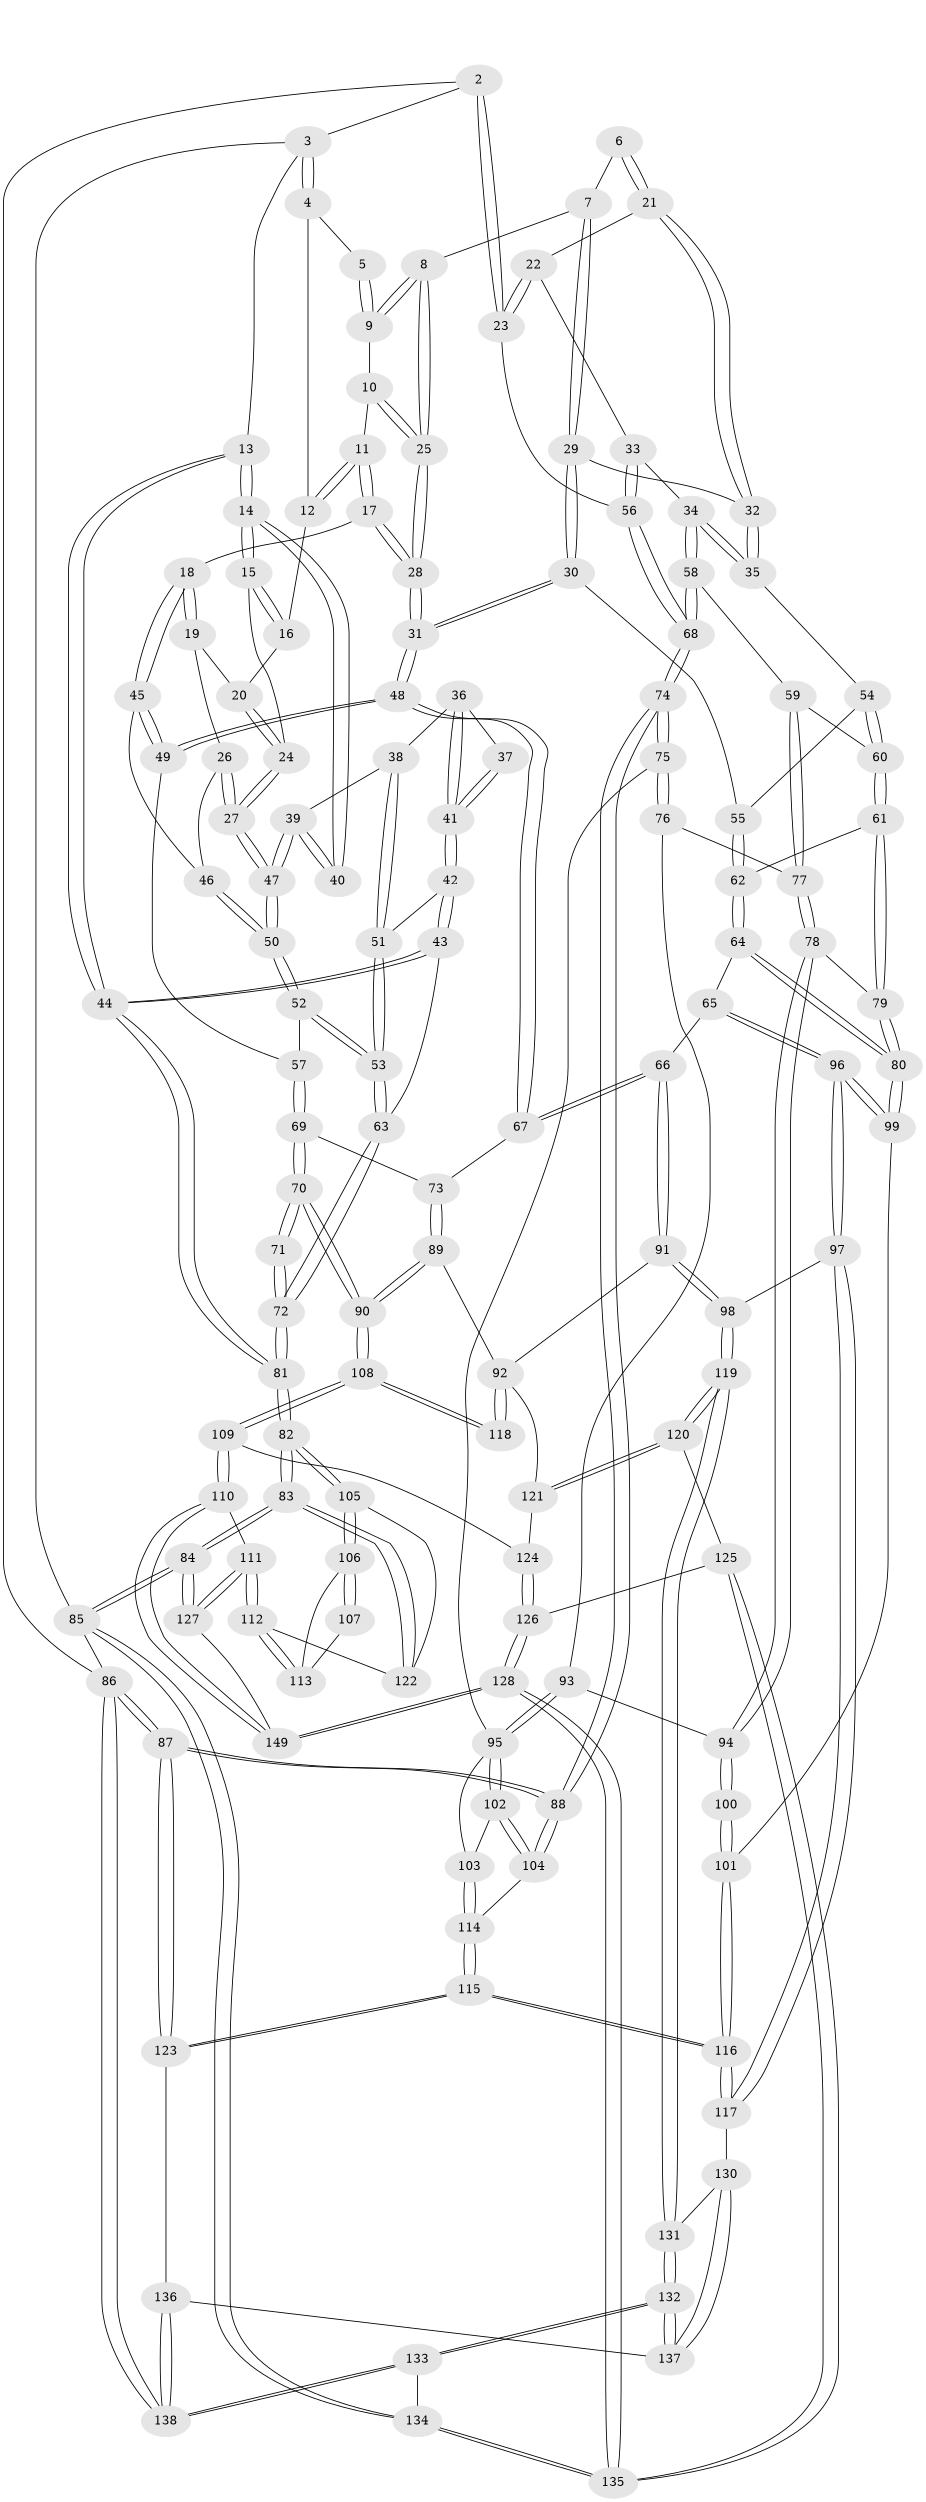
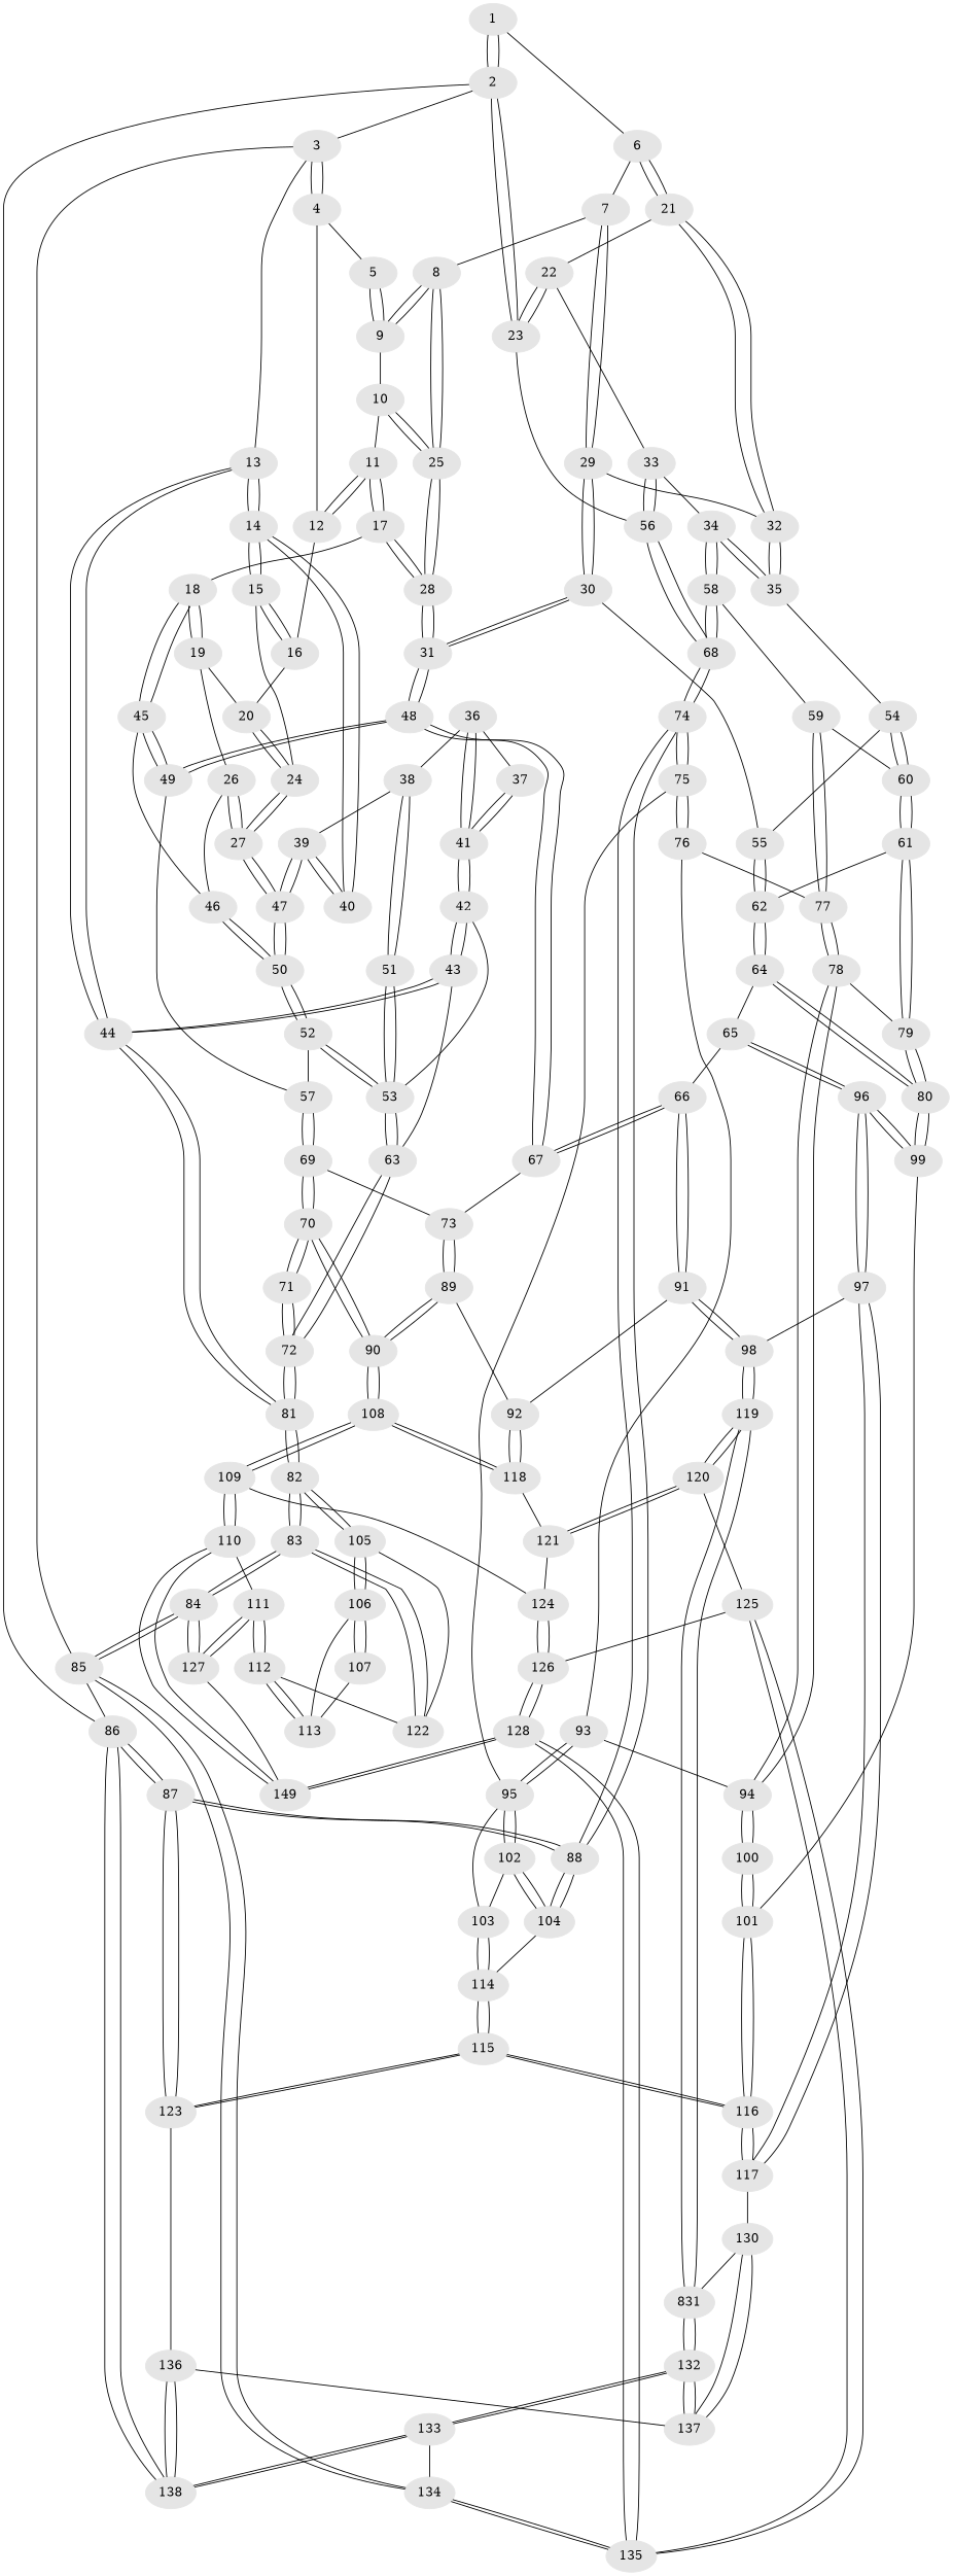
  graph {
    node [color=gray90 style=filled]
+   1
    2
    6
    3
    23
    86
    7
    21
    4
    13
    85
    56
    87
    138
    5
    12
    14
    44
    134
    9
    16
    10
    8
    29
    22
    32
    25
    30
    28
    11
    17
    18
    20
    15
    40
    81
    24
    27
    19
    45
    31
    26
    46
    49
    33
    35
    34
    68
    47
    50
    48
    55
    62
    67
    54
    58
    59
    60
    36
    37
    41
    38
    42
    39
    51
    53
    43
    63
    72
    82
    57
    52
    73
    69
    61
    64
    74
    70
    77
    78
    79
    80
    65
    66
    96
    99
    91
    97
    92
    98
    89
    75
    88
    71
    90
    108
    76
    95
    104
    93
    102
    103
    94
    100
    101
    83
    105
    84
    122
    106
    127
    n112 [label=149]
    135
    123
    136
    114
    118
    109
    119
    121
    117
    130
    120
-   131
+   131 [label=831]
    116
    115
    107
    113
    110
    124
    111
    126
    112
    137
    125
    132
    128
    133
+   1 -- 2
+   1 -- 2
+   1 -- 6
    2 -- 3
    2 -- 23
    2 -- 23
    2 -- 86
    6 -- 7
    6 -- 21
    6 -- 21
    3 -- 4
    3 -- 4
    3 -- 13
    3 -- 85
    23 -- 56
    86 -- 87
    86 -- 87
    86 -- 138
    86 -- 138
    7 -- 8
    7 -- 29
    7 -- 29
    21 -- 22
    21 -- 32
    21 -- 32
    4 -- 5
    4 -- 12
    13 -- 14
    13 -- 14
    13 -- 44
    13 -- 44
    85 -- 86
    85 -- 134
    85 -- 134
    56 -- 68
    56 -- 68
    87 -- 88
    87 -- 88
    87 -- 123
    87 -- 123
    5 -- 9
    5 -- 9
    12 -- 16
    14 -- 15
    14 -- 15
    14 -- 40
    14 -- 40
    44 -- 81
    44 -- 81
    134 -- 135
    134 -- 135
    9 -- 10
    16 -- 20
    10 -- 25
    10 -- 25
    10 -- 11
    8 -- 9
    8 -- 9
    8 -- 25
    8 -- 25
    29 -- 32
    29 -- 30
    29 -- 30
    22 -- 23
    22 -- 23
    22 -- 33
    32 -- 35
    32 -- 35
    25 -- 28
    25 -- 28
    30 -- 31
    30 -- 31
    30 -- 55
    28 -- 31
    28 -- 31
    11 -- 12
    11 -- 12
    11 -- 17
    11 -- 17
    17 -- 28
    17 -- 28
    17 -- 18
    18 -- 19
    18 -- 19
    18 -- 45
    18 -- 45
    20 -- 24
    20 -- 24
    15 -- 16
    15 -- 16
    15 -- 24
    81 -- 82
    81 -- 82
    24 -- 27
    24 -- 27
    27 -- 47
    27 -- 47
    19 -- 20
    19 -- 26
    45 -- 46
    45 -- 49
    45 -- 49
    31 -- 48
    31 -- 48
    26 -- 27
    26 -- 27
    26 -- 46
    46 -- 50
    46 -- 50
    49 -- 57
    33 -- 56
    33 -- 56
    33 -- 34
    35 -- 54
    34 -- 35
    34 -- 35
    34 -- 58
    34 -- 58
    68 -- 74
    68 -- 74
    47 -- 50
    47 -- 50
    50 -- 52
    50 -- 52
    48 -- 49
    48 -- 49
    48 -- 67
    48 -- 67
    55 -- 62
    55 -- 62
    62 -- 64
    62 -- 64
    67 -- 73
    54 -- 55
    54 -- 60
    54 -- 60
    58 -- 68
    58 -- 68
    58 -- 59
    59 -- 60
    59 -- 77
    59 -- 77
    60 -- 61
    60 -- 61
    36 -- 37
    36 -- 41
    36 -- 41
    36 -- 38
    37 -- 41
    37 -- 41
    41 -- 42
    41 -- 42
    38 -- 39
    38 -- 51
    38 -- 51
-   42 -- 51
+   42 -- 53
    42 -- 43
    42 -- 43
    39 -- 40
    39 -- 40
    39 -- 47
    39 -- 47
    51 -- 53
    51 -- 53
    53 -- 63
    53 -- 63
    43 -- 44
    43 -- 44
    43 -- 63
    63 -- 72
    63 -- 72
    72 -- 81
    72 -- 81
    82 -- 83
    82 -- 83
    82 -- 105
    82 -- 105
    57 -- 69
    57 -- 69
    52 -- 53
    52 -- 53
    52 -- 57
    73 -- 89
    73 -- 89
    69 -- 73
    69 -- 70
    69 -- 70
    61 -- 62
    61 -- 79
    61 -- 79
    64 -- 80
    64 -- 80
    64 -- 65
    74 -- 75
    74 -- 75
    74 -- 88
    74 -- 88
    70 -- 71
    70 -- 71
    70 -- 90
    70 -- 90
    77 -- 78
    77 -- 78
    78 -- 79
    78 -- 94
    78 -- 94
    79 -- 80
    79 -- 80
    80 -- 99
    80 -- 99
    65 -- 66
    65 -- 96
    65 -- 96
    66 -- 67
    66 -- 67
    66 -- 91
    66 -- 91
    96 -- 99
    96 -- 99
    96 -- 97
    96 -- 97
    99 -- 101
    91 -- 92
    91 -- 98
    91 -- 98
    97 -- 98
    97 -- 117
    97 -- 117
    92 -- 118
    92 -- 118
    98 -- 119
    98 -- 119
    89 -- 92
    89 -- 90
    89 -- 90
    75 -- 76
    75 -- 76
    75 -- 95
    88 -- 104
    88 -- 104
    71 -- 72
    71 -- 72
    90 -- 108
    90 -- 108
    108 -- 118
    108 -- 118
    108 -- 109
    108 -- 109
    76 -- 77
    76 -- 93
    95 -- 102
    95 -- 102
    95 -- 103
    104 -- 114
    93 -- 95
    93 -- 95
    93 -- 94
    102 -- 104
    102 -- 104
    102 -- 103
    103 -- 114
    103 -- 114
    94 -- 100
    94 -- 100
    100 -- 101
    100 -- 101
    101 -- 116
    101 -- 116
    83 -- 84
    83 -- 84
    83 -- 122
    83 -- 122
    105 -- 122
    105 -- 106
    105 -- 106
    84 -- 85
    84 -- 85
    84 -- 127
    84 -- 127
    106 -- 107
    106 -- 107
    106 -- 113
    127 -- n112
    123 -- 136
    136 -- 138
    136 -- 138
    136 -- 137
    114 -- 115
    114 -- 115
-   92 -- 121
+   118 -- 121
    109 -- 110
    109 -- 110
    109 -- 124
    119 -- 120
    119 -- 120
    119 -- 131
    119 -- 131
    121 -- 124
    117 -- 130
    130 -- 131
    130 -- 137
    130 -- 137
    120 -- 121
    120 -- 121
    120 -- 125
    131 -- 132
    131 -- 132
    116 -- 117
    116 -- 117
    115 -- 123
    115 -- 123
    115 -- 116
    115 -- 116
    107 -- 113
    110 -- n112
    110 -- n112
    110 -- 111
    124 -- 126
    124 -- 126
    111 -- 127
    111 -- 127
    111 -- 112
    111 -- 112
    126 -- 128
    126 -- 128
    112 -- 122
    112 -- 113
    112 -- 113
    125 -- 135
    125 -- 135
    125 -- 126
    132 -- 137
    132 -- 137
    132 -- 133
    132 -- 133
    128 -- n112
    128 -- n112
    128 -- 135
    128 -- 135
    133 -- 138
    133 -- 138
    133 -- 134
  }
